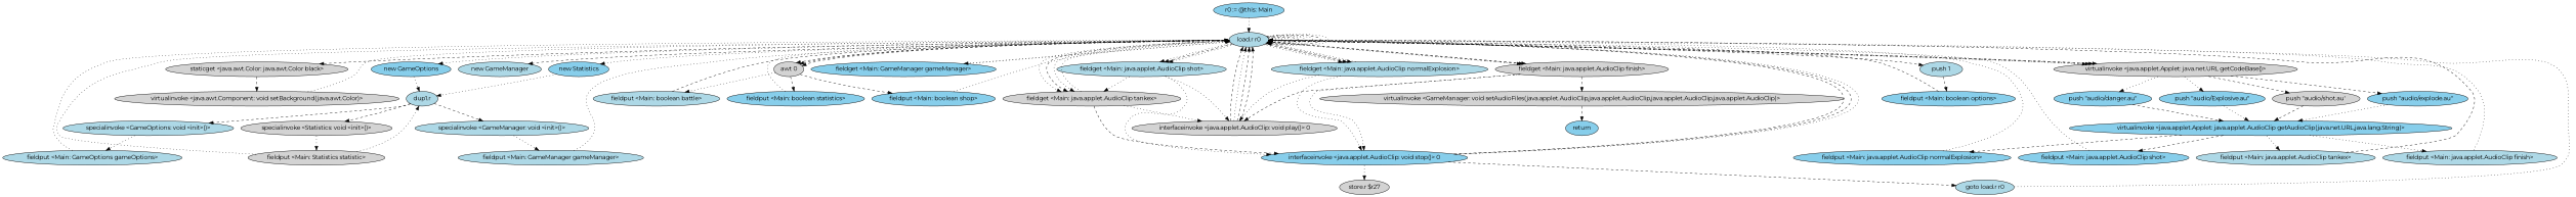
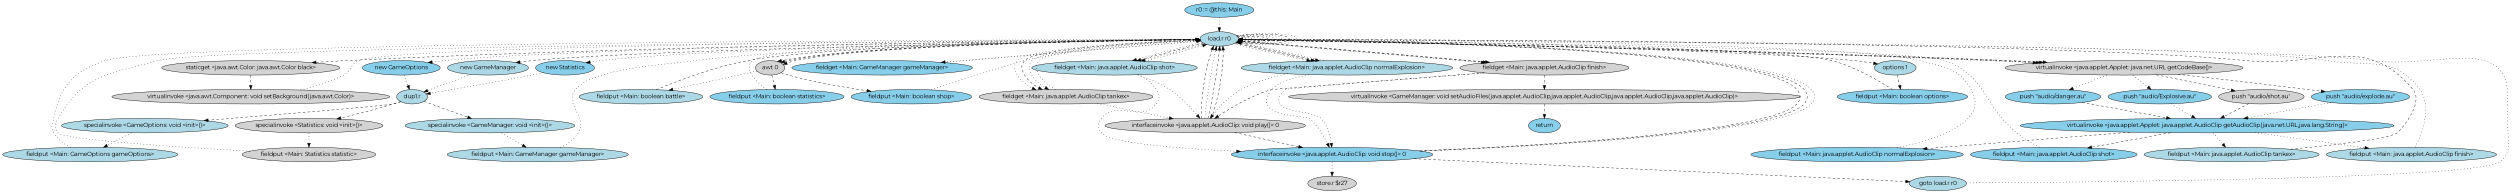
  digraph {
    fontname=Montserrat
    node [fillcolor=skyblue fontname=Montserrat style=filled]
    edge [fontname=Montserrat style=dotted]
    "load.r r0" [fillcolor=lightblue]
    "r0 := @this: Main"
    "staticget <java.awt.Color: java.awt.Color black>" [fillcolor=lightgrey]
    n4 [fillcolor=lightgrey label="awt 0"]
-   "push 1" [fillcolor=lightblue]
+   "push 1" [fillcolor=lightblue label="options 1"]
    "new GameOptions"
    "new GameManager" [fillcolor=lightblue]
    "new Statistics"
    "virtualinvoke <java.applet.Applet: java.net.URL getCodeBase()>" [fillcolor=lightgrey]
    "fieldget <Main: java.applet.AudioClip normalExplosion>" [fillcolor=lightblue]
    "fieldget <Main: java.applet.AudioClip shot>" [fillcolor=lightblue]
    "fieldget <Main: java.applet.AudioClip tankex>" [fillcolor=lightgrey]
    "fieldget <Main: java.applet.AudioClip finish>" [fillcolor=lightgrey]
    "fieldget <Main: GameManager gameManager>"
    "virtualinvoke <java.awt.Component: void setBackground(java.awt.Color)>" [fillcolor=lightgrey]
    "fieldput <Main: boolean battle>" [fillcolor=lightblue]
    "fieldput <Main: boolean statistics>"
    "fieldput <Main: boolean shop>"
    "fieldput <Main: boolean options>"
    "dup1.r" [fillcolor=lightblue]
    "push \"audio/Explosive.au\""
    "push \"audio/shot.au\"" [fillcolor=lightgrey]
    "push \"audio/explode.au\""
    "push \"audio/danger.au\""
    "interfaceinvoke <java.applet.AudioClip: void play()> 0" [fillcolor=lightgrey]
    "interfaceinvoke <java.applet.AudioClip: void stop()> 0"
    "virtualinvoke <GameManager: void setAudioFiles(java.applet.AudioClip,java.applet.AudioClip,java.applet.AudioClip,java.applet.AudioClip)>" [fillcolor=lightgrey]
    "specialinvoke <GameOptions: void <init>()>" [fillcolor=lightblue]
    "specialinvoke <GameManager: void <init>()>" [fillcolor=lightblue]
    "specialinvoke <Statistics: void <init>()>" [fillcolor=lightgrey]
    "fieldput <Main: GameOptions gameOptions>" [fillcolor=lightblue]
    "fieldput <Main: GameManager gameManager>" [fillcolor=lightblue]
    "fieldput <Main: Statistics statistic>" [fillcolor=lightgrey]
    "virtualinvoke <java.applet.Applet: java.applet.AudioClip getAudioClip(java.net.URL,java.lang.String)>"
    "fieldput <Main: java.applet.AudioClip normalExplosion>"
    "fieldput <Main: java.applet.AudioClip shot>"
    "fieldput <Main: java.applet.AudioClip tankex>" [fillcolor=lightblue]
    "fieldput <Main: java.applet.AudioClip finish>" [fillcolor=lightblue]
    "goto load.r r0" [fillcolor=lightblue]
    "store.r $r27" [fillcolor=lightgrey]
    return
    "load.r r0" -> "load.r r0"
    "load.r r0" -> "load.r r0"
    "load.r r0" -> "load.r r0"
    "load.r r0" -> "load.r r0" [style=dashed]
    "load.r r0" -> "load.r r0"
    "load.r r0" -> "load.r r0"
    "load.r r0" -> "load.r r0" [style=dashed]
    "load.r r0" -> "load.r r0"
    "load.r r0" -> "staticget <java.awt.Color: java.awt.Color black>" [style=dashed]
    "load.r r0" -> n4 [style=dashed]
    "load.r r0" -> n4 [style=dashed]
    "load.r r0" -> n4 [style=dashed]
    "load.r r0" -> "push 1" [style=dashed]
    "load.r r0" -> "new GameOptions"
    "load.r r0" -> "new GameManager" [style=dashed]
    "load.r r0" -> "new Statistics"
    "load.r r0" -> "virtualinvoke <java.applet.Applet: java.net.URL getCodeBase()>"
    "load.r r0" -> "virtualinvoke <java.applet.Applet: java.net.URL getCodeBase()>" [style=dashed]
    "load.r r0" -> "virtualinvoke <java.applet.Applet: java.net.URL getCodeBase()>"
    "load.r r0" -> "virtualinvoke <java.applet.Applet: java.net.URL getCodeBase()>" [style=dashed]
    "load.r r0" -> "fieldget <Main: java.applet.AudioClip normalExplosion>"
    "load.r r0" -> "fieldget <Main: java.applet.AudioClip normalExplosion>" [style=dashed]
    "load.r r0" -> "fieldget <Main: java.applet.AudioClip normalExplosion>" [style=dashed]
    "load.r r0" -> "fieldget <Main: java.applet.AudioClip shot>"
    "load.r r0" -> "fieldget <Main: java.applet.AudioClip shot>" [style=dashed]
    "load.r r0" -> "fieldget <Main: java.applet.AudioClip shot>"
    "load.r r0" -> "fieldget <Main: java.applet.AudioClip tankex>"
    "load.r r0" -> "fieldget <Main: java.applet.AudioClip tankex>" [style=dashed]
    "load.r r0" -> "fieldget <Main: java.applet.AudioClip tankex>"
    "load.r r0" -> "fieldget <Main: java.applet.AudioClip finish>"
    "load.r r0" -> "fieldget <Main: java.applet.AudioClip finish>" [style=dashed]
    "load.r r0" -> "fieldget <Main: java.applet.AudioClip finish>" [style=dashed]
    "load.r r0" -> "fieldget <Main: GameManager gameManager>"
    "r0 := @this: Main" -> "load.r r0"
    "staticget <java.awt.Color: java.awt.Color black>" -> "virtualinvoke <java.awt.Component: void setBackground(java.awt.Color)>" [style=dashed]
    n4 -> "fieldput <Main: boolean battle>"
    n4 -> "fieldput <Main: boolean statistics>" [style=dashed]
    n4 -> "fieldput <Main: boolean shop>" [style=dashed]
    "push 1" -> "fieldput <Main: boolean options>" [style=dashed]
    "new GameOptions" -> "dup1.r"
-   "fieldput <Main: Statistics statistic>" -> "dup1.r"
+   "new GameManager" -> "dup1.r"
    "new Statistics" -> "dup1.r"
    "virtualinvoke <java.applet.Applet: java.net.URL getCodeBase()>" -> "push \"audio/Explosive.au\""
    "virtualinvoke <java.applet.Applet: java.net.URL getCodeBase()>" -> "push \"audio/shot.au\"" [style=dashed]
    "virtualinvoke <java.applet.Applet: java.net.URL getCodeBase()>" -> "push \"audio/explode.au\"" [style=dashed]
    "virtualinvoke <java.applet.Applet: java.net.URL getCodeBase()>" -> "push \"audio/danger.au\""
    "fieldget <Main: java.applet.AudioClip normalExplosion>" -> "load.r r0"
    "fieldget <Main: java.applet.AudioClip normalExplosion>" -> "interfaceinvoke <java.applet.AudioClip: void play()> 0"
    "fieldget <Main: java.applet.AudioClip normalExplosion>" -> "interfaceinvoke <java.applet.AudioClip: void stop()> 0"
-   "fieldget <Main: java.applet.AudioClip shot>" -> "fieldget <Main: java.applet.AudioClip tankex>"
+   "fieldget <Main: java.applet.AudioClip shot>" -> "load.r r0"
    "fieldget <Main: java.applet.AudioClip shot>" -> "interfaceinvoke <java.applet.AudioClip: void play()> 0"
    "fieldget <Main: java.applet.AudioClip shot>" -> "interfaceinvoke <java.applet.AudioClip: void stop()> 0"
    "fieldget <Main: java.applet.AudioClip tankex>" -> "load.r r0"
    "fieldget <Main: java.applet.AudioClip tankex>" -> "interfaceinvoke <java.applet.AudioClip: void play()> 0"
-   "fieldget <Main: java.applet.AudioClip tankex>" -> "interfaceinvoke <java.applet.AudioClip: void stop()> 0" [style=dashed]
+   "interfaceinvoke <java.applet.AudioClip: void play()> 0" -> "interfaceinvoke <java.applet.AudioClip: void stop()> 0" [style=dashed]
    "fieldget <Main: java.applet.AudioClip finish>" -> "interfaceinvoke <java.applet.AudioClip: void play()> 0" [style=dashed]
    "fieldget <Main: java.applet.AudioClip finish>" -> "interfaceinvoke <java.applet.AudioClip: void stop()> 0"
    "fieldget <Main: java.applet.AudioClip finish>" -> "virtualinvoke <GameManager: void setAudioFiles(java.applet.AudioClip,java.applet.AudioClip,java.applet.AudioClip,java.applet.AudioClip)>" [style=dashed]
    "fieldget <Main: GameManager gameManager>" -> "load.r r0"
    "virtualinvoke <java.awt.Component: void setBackground(java.awt.Color)>" -> "load.r r0"
    "fieldput <Main: boolean battle>" -> "load.r r0" [style=dashed]
    "fieldput <Main: boolean statistics>" -> "load.r r0"
    "fieldput <Main: boolean shop>" -> "load.r r0"
    "fieldput <Main: boolean options>" -> "load.r r0" [style=dashed]
    "dup1.r" -> "specialinvoke <GameOptions: void <init>()>" [style=dashed]
    "dup1.r" -> "specialinvoke <GameManager: void <init>()>" [style=dashed]
    "dup1.r" -> "specialinvoke <Statistics: void <init>()>" [style=dashed]
    "push \"audio/Explosive.au\"" -> "virtualinvoke <java.applet.Applet: java.applet.AudioClip getAudioClip(java.net.URL,java.lang.String)>"
    "push \"audio/shot.au\"" -> "virtualinvoke <java.applet.Applet: java.applet.AudioClip getAudioClip(java.net.URL,java.lang.String)>" [style=dashed]
    "push \"audio/explode.au\"" -> "virtualinvoke <java.applet.Applet: java.applet.AudioClip getAudioClip(java.net.URL,java.lang.String)>"
    "push \"audio/danger.au\"" -> "virtualinvoke <java.applet.Applet: java.applet.AudioClip getAudioClip(java.net.URL,java.lang.String)>" [style=dashed]
    "interfaceinvoke <java.applet.AudioClip: void play()> 0" -> "load.r r0" [style=dashed]
    "interfaceinvoke <java.applet.AudioClip: void play()> 0" -> "load.r r0"
    "interfaceinvoke <java.applet.AudioClip: void play()> 0" -> "load.r r0" [style=dashed]
    "interfaceinvoke <java.applet.AudioClip: void play()> 0" -> "load.r r0" [style=dashed]
    "interfaceinvoke <java.applet.AudioClip: void stop()> 0" -> "load.r r0" [style=dashed]
    "interfaceinvoke <java.applet.AudioClip: void stop()> 0" -> "load.r r0" [style=dashed]
    "interfaceinvoke <java.applet.AudioClip: void stop()> 0" -> "load.r r0"
    "interfaceinvoke <java.applet.AudioClip: void stop()> 0" -> "goto load.r r0" [style=dashed]
    "interfaceinvoke <java.applet.AudioClip: void stop()> 0" -> "store.r $r27"
    "virtualinvoke <GameManager: void setAudioFiles(java.applet.AudioClip,java.applet.AudioClip,java.applet.AudioClip,java.applet.AudioClip)>" -> return [style=dashed]
    "specialinvoke <GameOptions: void <init>()>" -> "fieldput <Main: GameOptions gameOptions>"
    "specialinvoke <GameManager: void <init>()>" -> "fieldput <Main: GameManager gameManager>"
    "specialinvoke <Statistics: void <init>()>" -> "fieldput <Main: Statistics statistic>"
    "fieldput <Main: GameOptions gameOptions>" -> "load.r r0"
    "fieldput <Main: GameManager gameManager>" -> "load.r r0"
    "fieldput <Main: Statistics statistic>" -> "load.r r0"
    "virtualinvoke <java.applet.Applet: java.applet.AudioClip getAudioClip(java.net.URL,java.lang.String)>" -> "fieldput <Main: java.applet.AudioClip normalExplosion>" [style=dashed]
    "virtualinvoke <java.applet.Applet: java.applet.AudioClip getAudioClip(java.net.URL,java.lang.String)>" -> "fieldput <Main: java.applet.AudioClip shot>" [style=dashed]
    "virtualinvoke <java.applet.Applet: java.applet.AudioClip getAudioClip(java.net.URL,java.lang.String)>" -> "fieldput <Main: java.applet.AudioClip tankex>"
    "virtualinvoke <java.applet.Applet: java.applet.AudioClip getAudioClip(java.net.URL,java.lang.String)>" -> "fieldput <Main: java.applet.AudioClip finish>"
    "fieldput <Main: java.applet.AudioClip normalExplosion>" -> "load.r r0"
    "fieldput <Main: java.applet.AudioClip shot>" -> "load.r r0"
    "fieldput <Main: java.applet.AudioClip tankex>" -> "load.r r0" [style=dashed]
    "fieldput <Main: java.applet.AudioClip finish>" -> "load.r r0"
    "goto load.r r0" -> "load.r r0"
  }
